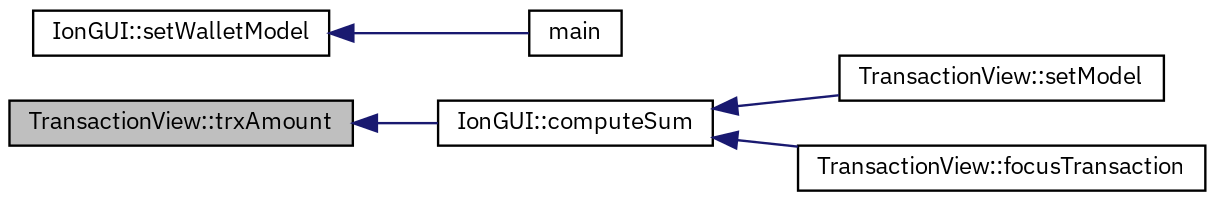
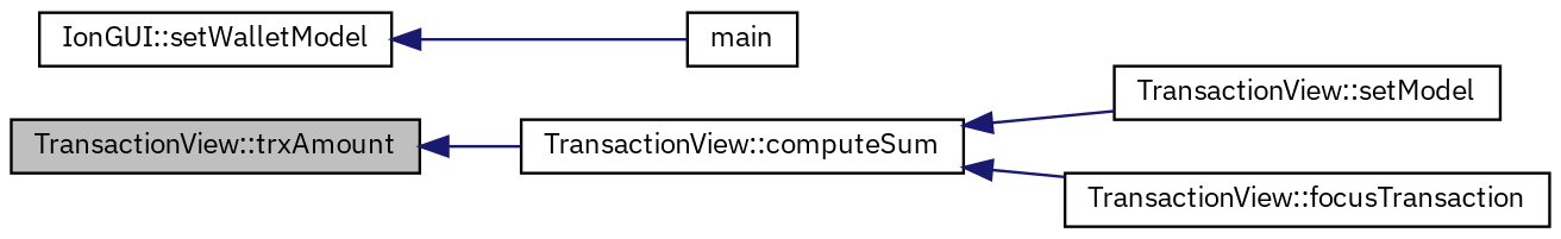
  digraph {
    fontname="IBM Plex Sans"
    rankdir=LR
    node [color=black fillcolor=white fontname="IBM Plex Sans" fontsize=10 shape=record style=filled]
    edge [color=midnightblue dir=back fontname="IBM Plex Sans" fontsize=10 labelfontname=Helvetica labelfontsize=10 style=solid]
    n1 [fillcolor=grey75 fontcolor=black height=0.2 label="TransactionView::trxAmount" width=0.4]
-   n2 [height=0.2 label="IonGUI::computeSum" width=0.4]
+   n2 [height=0.2 label="TransactionView::computeSum" width=0.4]
    n3 [height=0.2 label="TransactionView::setModel" width=0.4]
    n4 [height=0.2 label="TransactionView::focusTransaction" width=0.4]
    n5 [height=0.2 label="IonGUI::setWalletModel" width=0.4]
    n6 [height=0.2 label=main width=0.4]
    n1 -> n2
    n2 -> n3
    n2 -> n4
    n5 -> n6
  }
